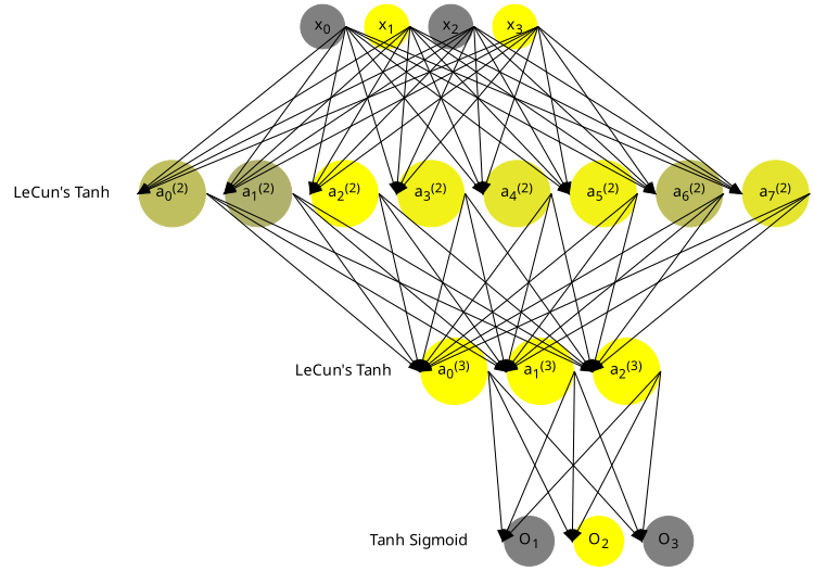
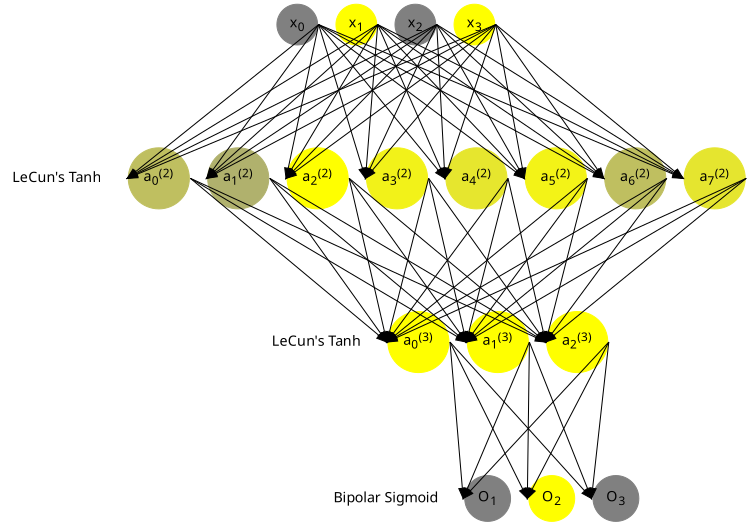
  digraph {
    rankdir=TB
    ranksep=1.4
    splines=false
    fontname="Noto Sans"
    node [color="0.1667, 0.0, 0.5" fillcolor="0.1667, 0.0, 0.5" shape=circle style=filled fontname="Noto Sans"]
    edge [headport=w style=solid tailport=e fontname="Noto Sans"]
    n1 [label=<x<sub>0</sub>>]
    n2 [color="0.1667, 1.0, 1.0" fillcolor="0.1667, 1.0, 1.0" label=<x<sub>1</sub>>]
    n3 [label=<x<sub>2</sub>>]
    n4 [color="0.1667, 1.0, 1.0" fillcolor="0.1667, 1.0, 1.0" label=<x<sub>3</sub>>]
    n5 [color="0.1667, 0.495131, 0.747565" fillcolor="0.1667, 0.495131, 0.747565" label=<a<sub>0</sub><sup>(2)</sup>>]
    n6 [color="0.1667, 0.382826, 0.691413" fillcolor="0.1667, 0.382826, 0.691413" label=<a<sub>1</sub><sup>(2)</sup>>]
    n7 [color="0.1667, 1.131659, 1.065830" fillcolor="0.1667, 1.131659, 1.065830" label=<a<sub>2</sub><sup>(2)</sup>>]
    n8 [color="0.1667, 0.895917, 0.947959" fillcolor="0.1667, 0.895917, 0.947959" label=<a<sub>3</sub><sup>(2)</sup>>]
    n9 [color="0.1667, 0.799361, 0.899681" fillcolor="0.1667, 0.799361, 0.899681" label=<a<sub>4</sub><sup>(2)</sup>>]
    n10 [color="0.1667, 0.902684, 0.951342" fillcolor="0.1667, 0.902684, 0.951342" label=<a<sub>5</sub><sup>(2)</sup>>]
    n11 [color="0.1667, 0.494221, 0.747110" fillcolor="0.1667, 0.494221, 0.747110" label=<a<sub>6</sub><sup>(2)</sup>>]
    n12 [color="0.1667, 0.791648, 0.895824" fillcolor="0.1667, 0.791648, 0.895824" label=<a<sub>7</sub><sup>(2)</sup>>]
    n13 [color="0.1667, 1.694169, 1.347084" fillcolor="0.1667, 1.694169, 1.347084" label=<a<sub>0</sub><sup>(3)</sup>>]
    n14 [color="0.1667, 1.402161, 1.201081" fillcolor="0.1667, 1.402161, 1.201081" label=<a<sub>1</sub><sup>(3)</sup>>]
    n15 [color="0.1667, 1.694801, 1.347400" fillcolor="0.1667, 1.694801, 1.347400" label=<a<sub>2</sub><sup>(3)</sup>>]
    n16 [label=<O<sub>1</sub>>]
    n17 [color="0.1667, 1.0, 1.0" fillcolor="0.1667, 1.0, 1.0" label=<O<sub>2</sub>>]
    n18 [label=<O<sub>3</sub>>]
    n19 [label="LeCun's Tanh" shape=plaintext color="" fillcolor="" style=""]
    n20 [label="LeCun's Tanh" shape=plaintext color="" fillcolor="" style=""]
-   n21 [label="Tanh Sigmoid" shape=plaintext color="" fillcolor="" style=""]
+   n21 [label="Bipolar Sigmoid" shape=plaintext color="" fillcolor="" style=""]
    subgraph sub_1 {
      n1
    }
    subgraph sub_2 {
      n2
    }
    subgraph sub_3 {
      n3
    }
    subgraph sub_4 {
      n4
    }
    subgraph sub_5 {
      n5
    }
    subgraph sub_6 {
      n6
    }
    subgraph sub_7 {
      n7
    }
    subgraph sub_8 {
      n8
    }
    subgraph sub_9 {
      n9
    }
    subgraph sub_10 {
      n10
    }
    subgraph sub_11 {
      n11
    }
    subgraph sub_12 {
      n12
    }
    subgraph sub_13 {
      n13
    }
    subgraph sub_14 {
      n14
    }
    subgraph sub_15 {
      n15
    }
    subgraph sub_16 {
      n16
    }
    subgraph sub_17 {
      n17
    }
    subgraph sub_18 {
      n18
    }
    subgraph sub_19 {
      rank=same
      n1
      n2
      n3
      n4
    }
    subgraph sub_20 {
      rank=same
      n5
      n6
      n7
      n8
      n9
      n10
      n11
      n12
    }
    subgraph sub_21 {
      rank=same
      n13
      n14
      n15
    }
    subgraph sub_22 {
      rank=same
      n16
      n17
      n18
    }
    subgraph sub_23 {
      rank=same
      n5
      n19
    }
    subgraph sub_24 {
      rank=same
      n13
      n20
    }
    subgraph sub_25 {
      rank=same
      n16
      n21
    }
    n1 -> n2 [style=invis]
    n1 -> n5
    n1 -> n6
    n1 -> n7
    n1 -> n8
    n1 -> n9
    n1 -> n10
    n1 -> n11
    n1 -> n12
    n2 -> n3 [style=invis]
    n2 -> n5
    n2 -> n6
    n2 -> n7
    n2 -> n8
    n2 -> n9
    n2 -> n10
    n2 -> n11
    n2 -> n12
    n3 -> n4 [style=invis]
    n3 -> n5
    n3 -> n6
    n3 -> n7
    n3 -> n8
    n3 -> n9
    n3 -> n10
    n3 -> n11
    n3 -> n12
    n4 -> n5
    n4 -> n6
    n4 -> n7
    n4 -> n8
    n4 -> n9
    n4 -> n10
    n4 -> n11
    n4 -> n12
    n5 -> n6 [style=invis]
    n5 -> n13
    n5 -> n14
    n5 -> n15
    n6 -> n7 [style=invis]
    n6 -> n13
    n6 -> n14
    n6 -> n15
    n7 -> n8 [style=invis]
    n7 -> n13
    n7 -> n14
    n7 -> n15
    n8 -> n9 [style=invis]
    n8 -> n13
    n8 -> n14
    n8 -> n15
    n9 -> n10 [style=invis]
    n9 -> n13
    n9 -> n14
    n9 -> n15
    n10 -> n11 [style=invis]
    n10 -> n13
    n10 -> n14
    n10 -> n15
    n11 -> n12 [style=invis]
    n11 -> n13
    n11 -> n14
    n11 -> n15
    n12 -> n13
    n12 -> n14
    n12 -> n15
    n13 -> n14 [style=invis]
    n13 -> n16
    n13 -> n17
    n13 -> n18
    n14 -> n15 [style=invis]
    n14 -> n16
    n14 -> n17
    n14 -> n18
    n15 -> n16
    n15 -> n17
    n15 -> n18
    n16 -> n17 [style=invis]
    n17 -> n18 [style=invis]
    n19 -> n5 [style=invis]
    n20 -> n13 [style=invis]
    n21 -> n16 [style=invis]
  }
